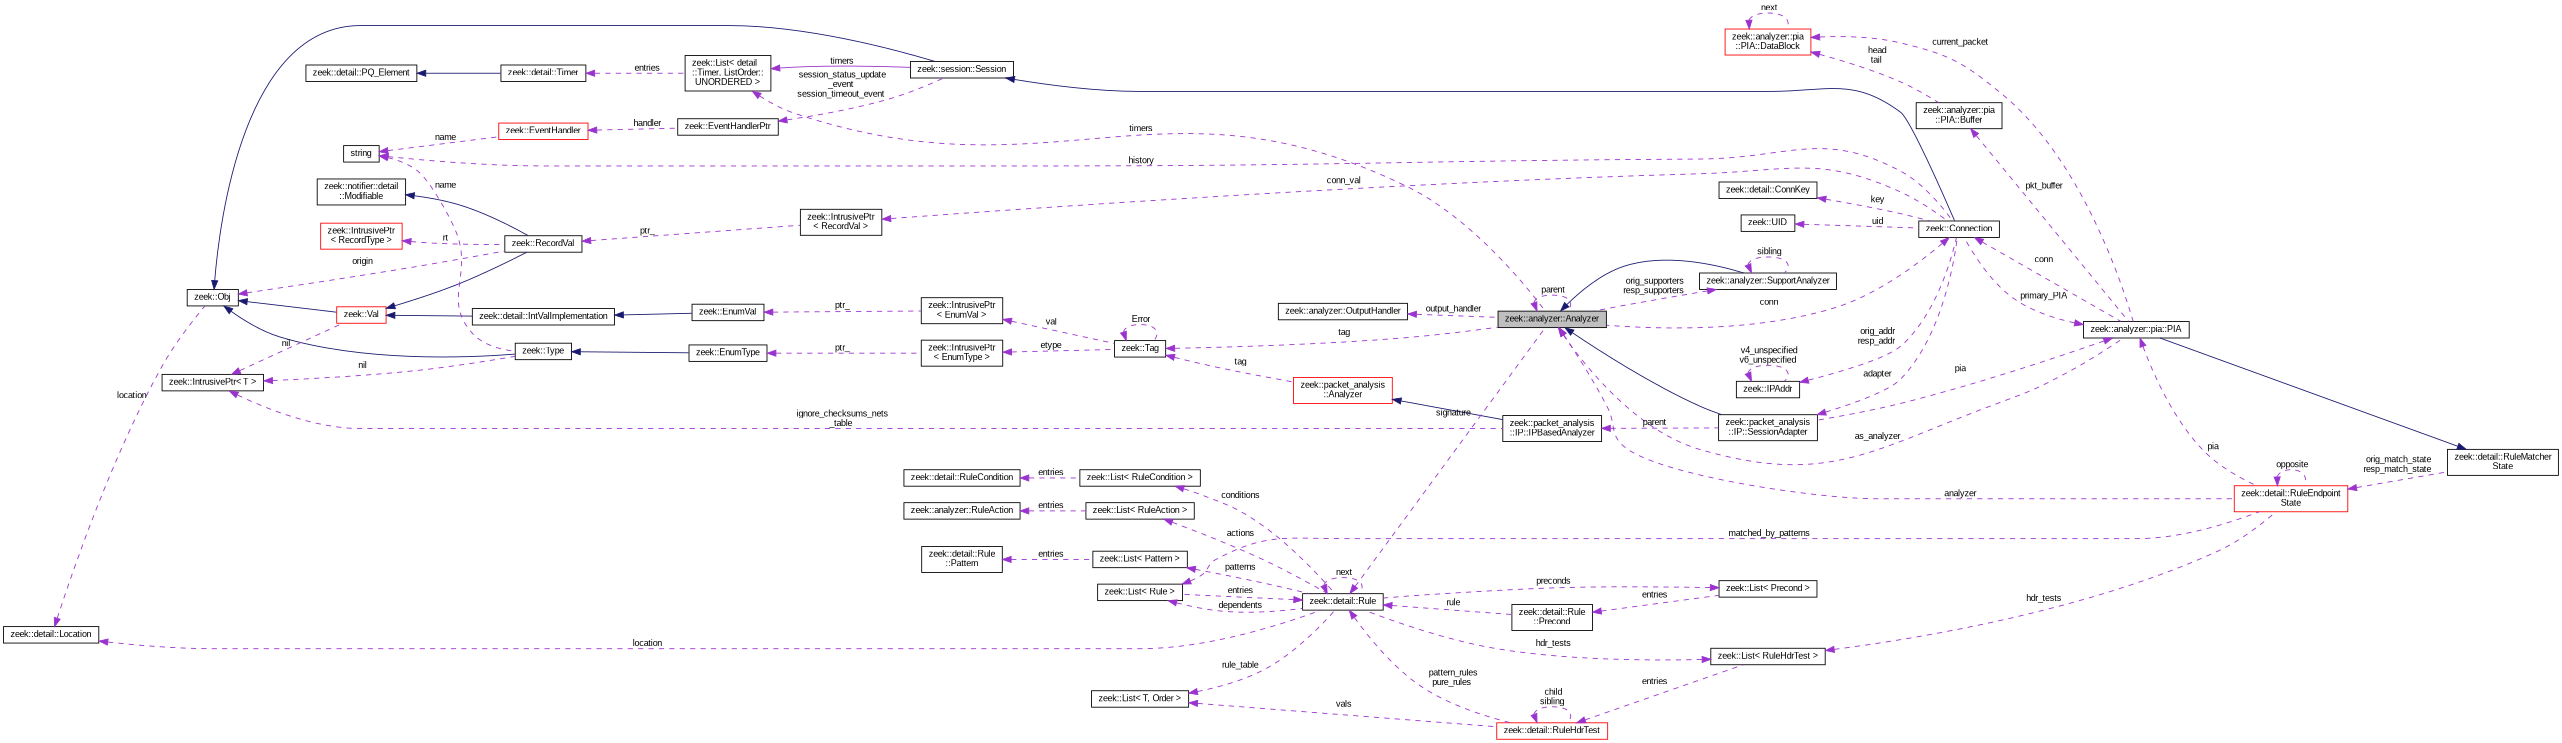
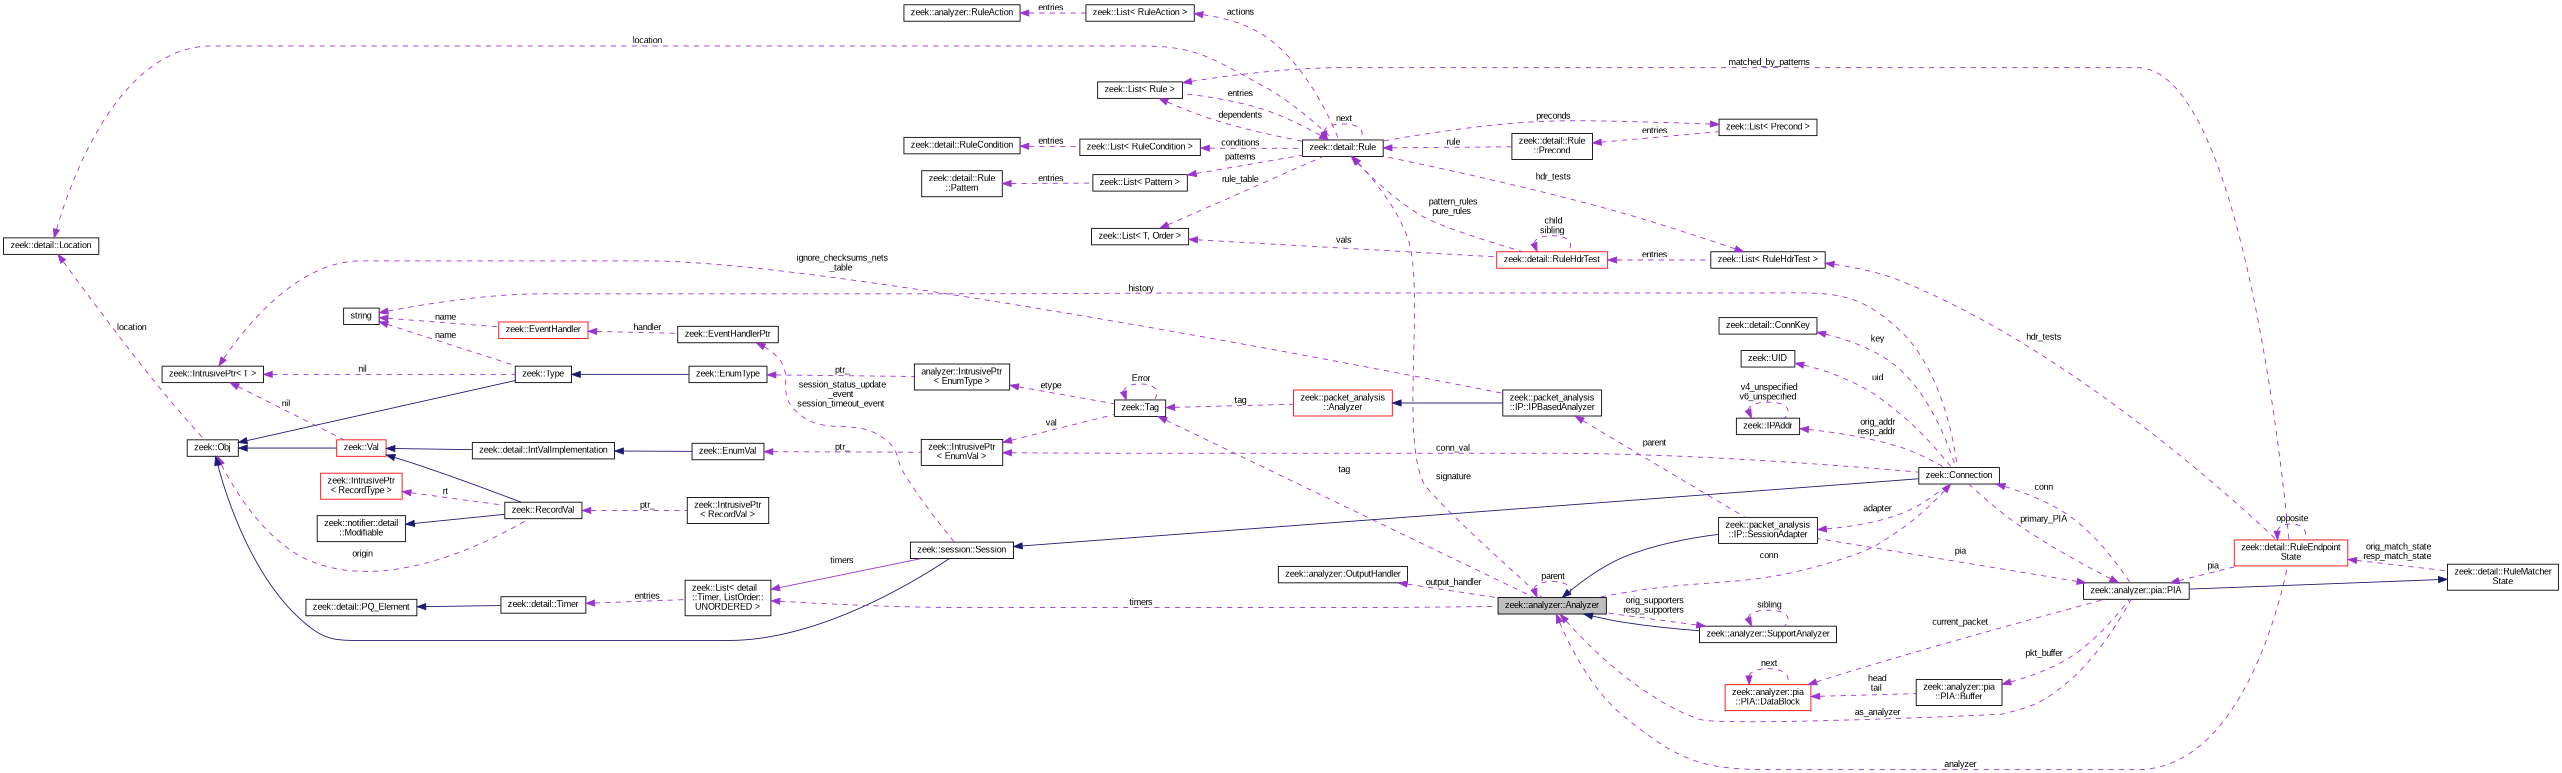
  digraph {
    fontname="Liberation Sans"
    rankdir=LR
    node [color=black fillcolor=white fontname="Liberation Sans" fontsize=10 shape=record style=filled]
    edge [color=darkorchid3 dir=back fontname="Liberation Sans" fontsize=10 labelfontname=Helvetica labelfontsize=10 style=dashed]
    n1 [fillcolor=grey75 fontcolor=black height=0.2 label="zeek::analyzer::Analyzer" width=0.4]
    n2 [height=0.2 label="zeek::packet_analysis\l::IP::SessionAdapter" width=0.4]
    n3 [height=0.2 label="zeek::analyzer::pia::PIA" width=0.4]
    n4 [color=red height=0.2 label="zeek::detail::RuleEndpoint\lState" width=0.4]
    n5 [height=0.2 label="zeek::analyzer::SupportAnalyzer" width=0.4]
    n6 [height=0.2 label="zeek::Connection" width=0.4]
    n7 [height=0.2 label="zeek::detail::RuleMatcher\lState" width=0.4]
    n8 [height=0.2 label="zeek::Tag" width=0.4]
    n9 [color=red height=0.2 label="zeek::packet_analysis\l::Analyzer" width=0.4]
    n10 [height=0.2 label="zeek::packet_analysis\l::IP::IPBasedAnalyzer" width=0.4]
    n11 [height=0.2 label="zeek::IntrusivePtr\l\< EnumVal \>" width=0.4]
    n12 [height=0.2 label="zeek::EnumVal" width=0.4]
    n13 [height=0.2 label="zeek::detail::IntValImplementation" width=0.4]
    n14 [color=red height=0.2 label="zeek::Val" width=0.4]
    n15 [height=0.2 label="zeek::RecordVal" width=0.4]
    n16 [height=0.2 label="zeek::IntrusivePtr\l\< RecordVal \>" width=0.4]
    n17 [height=0.2 label="zeek::Obj" width=0.4]
    n18 [height=0.2 label="zeek::Type" width=0.4]
    n19 [height=0.2 label="zeek::session::Session" width=0.4]
    n20 [height=0.2 label="zeek::EnumType" width=0.4]
    n21 [height=0.2 label="zeek::detail::Location" width=0.4]
    n22 [height=0.2 label="zeek::detail::Rule" width=0.4]
    n23 [color=red height=0.2 label="zeek::detail::RuleHdrTest" width=0.4]
    n24 [height=0.2 label="zeek::detail::Rule\l::Precond" width=0.4]
    n25 [height=0.2 label="zeek::List\< Rule \>" width=0.4]
    n26 [height=0.2 label="zeek::IntrusivePtr\< T \>" width=0.4]
-   n27 [height=0.2 label="zeek::IntrusivePtr\l\< EnumType \>" width=0.4]
+   n27 [height=0.2 label="analyzer::IntrusivePtr\l\< EnumType \>" width=0.4]
    n28 [height=0.2 label=string width=0.4]
    n29 [color=red height=0.2 label="zeek::EventHandler" width=0.4]
    n30 [height=0.2 label="zeek::EventHandlerPtr" width=0.4]
    n31 [height=0.2 label="zeek::List\< detail\l::Timer, ListOrder::\lUNORDERED \>" width=0.4]
    n32 [height=0.2 label="zeek::detail::Timer" width=0.4]
    n33 [height=0.2 label="zeek::detail::PQ_Element" width=0.4]
    n34 [height=0.2 label="zeek::IPAddr" width=0.4]
    n35 [height=0.2 label="zeek::notifier::detail\l::Modifiable" width=0.4]
    n36 [color=red height=0.2 label="zeek::IntrusivePtr\l\< RecordType \>" width=0.4]
    n37 [height=0.2 label="zeek::detail::ConnKey" width=0.4]
    n38 [height=0.2 label="zeek::List\< RuleHdrTest \>" width=0.4]
    n39 [height=0.2 label="zeek::List\< T, Order \>" width=0.4]
    n40 [height=0.2 label="zeek::List\< Precond \>" width=0.4]
    n41 [height=0.2 label="zeek::List\< RuleCondition \>" width=0.4]
    n42 [height=0.2 label="zeek::detail::RuleCondition" width=0.4]
    n43 [height=0.2 label="zeek::List\< RuleAction \>" width=0.4]
    n44 [height=0.2 label="zeek::analyzer::RuleAction" width=0.4]
    n45 [height=0.2 label="zeek::List\< Pattern \>" width=0.4]
    n46 [height=0.2 label="zeek::detail::Rule\l::Pattern" width=0.4]
    n47 [height=0.2 label="zeek::analyzer::pia\l::PIA::Buffer" width=0.4]
    n48 [color=red height=0.2 label="zeek::analyzer::pia\l::PIA::DataBlock" width=0.4]
    n49 [height=0.2 label="zeek::UID" width=0.4]
    n50 [height=0.2 label="zeek::analyzer::OutputHandler" width=0.4]
    n1 -> n1 [label=" parent"]
    n1 -> n2 [color=midnightblue style=solid]
    n1 -> n3 [label=" as_analyzer"]
    n1 -> n4 [label=" analyzer"]
    n1 -> n5 [color=midnightblue style=solid]
    n2 -> n6 [label=" adapter"]
    n3 -> n2 [label=" pia"]
    n3 -> n4 [label=" pia"]
    n3 -> n6 [label=" primary_PIA"]
    n4 -> n4 [label=" opposite"]
    n4 -> n7 [label=" orig_match_state\nresp_match_state"]
    n5 -> n1 [label=" orig_supporters\nresp_supporters"]
    n5 -> n5 [label=" sibling"]
    n6 -> n1 [label=" conn"]
    n6 -> n3 [label=" conn"]
    n7 -> n3 [color=midnightblue style=solid]
    n8 -> n1 [label=" tag"]
    n8 -> n8 [label=" Error"]
    n8 -> n9 [label=" tag"]
    n9 -> n10 [color=midnightblue style=solid]
    n10 -> n2 [label=" parent"]
    n11 -> n8 [label=" val"]
    n12 -> n11 [label=" ptr_"]
    n13 -> n12 [color=midnightblue style=solid]
    n14 -> n13 [color=midnightblue style=solid]
    n14 -> n15 [color=midnightblue style=solid]
    n15 -> n16 [label=" ptr_"]
-   n16 -> n6 [label=" conn_val"]
+   n11 -> n6 [label=" conn_val"]
    n17 -> n14 [color=midnightblue style=solid]
    n17 -> n15 [label=" origin"]
    n17 -> n18 [color=midnightblue style=solid]
    n17 -> n19 [color=midnightblue style=solid]
    n18 -> n20 [color=midnightblue style=solid]
    n19 -> n6 [color=midnightblue style=solid]
    n20 -> n27 [label=" ptr_"]
    n21 -> n17 [label=" location"]
    n21 -> n22 [label=" location"]
    n22 -> n1 [label=" signature"]
    n22 -> n22 [label=" next"]
    n22 -> n23 [label=" pattern_rules\npure_rules"]
    n22 -> n24 [label=" rule"]
    n22 -> n25 [label=" entries"]
    n23 -> n23 [label=" child\nsibling"]
    n23 -> n38 [label=" entries"]
    n24 -> n40 [label=" entries"]
    n25 -> n4 [label=" matched_by_patterns"]
    n25 -> n22 [label=" dependents"]
    n26 -> n10 [label=" ignore_checksums_nets\l_table"]
    n26 -> n14 [label=" nil"]
    n26 -> n18 [label=" nil"]
    n27 -> n8 [label=" etype"]
    n28 -> n6 [label=" history"]
    n28 -> n18 [label=" name"]
    n28 -> n29 [label=" name"]
    n29 -> n30 [label=" handler"]
    n30 -> n19 [label=" session_status_update\l_event\nsession_timeout_event"]
    n31 -> n1 [label=" timers"]
    n31 -> n19 [label=" timers" style=solid]
    n32 -> n31 [label=" entries"]
    n33 -> n32 [color=midnightblue style=solid]
    n34 -> n6 [label=" orig_addr\nresp_addr"]
    n34 -> n34 [label=" v4_unspecified\nv6_unspecified"]
    n35 -> n15 [color=midnightblue style=solid]
    n36 -> n15 [label=" rt"]
    n37 -> n6 [label=" key"]
    n38 -> n4 [label=" hdr_tests"]
    n38 -> n22 [label=" hdr_tests"]
    n39 -> n22 [label=" rule_table"]
    n39 -> n23 [label=" vals"]
    n40 -> n22 [label=" preconds"]
    n41 -> n22 [label=" conditions"]
    n42 -> n41 [label=" entries"]
    n43 -> n22 [label=" actions"]
    n44 -> n43 [label=" entries"]
    n45 -> n22 [label=" patterns"]
    n46 -> n45 [label=" entries"]
    n47 -> n3 [label=" pkt_buffer"]
    n48 -> n3 [label=" current_packet"]
    n48 -> n47 [label=" head\ntail"]
    n48 -> n48 [label=" next"]
    n49 -> n6 [label=" uid"]
    n50 -> n1 [label=" output_handler"]
  }
